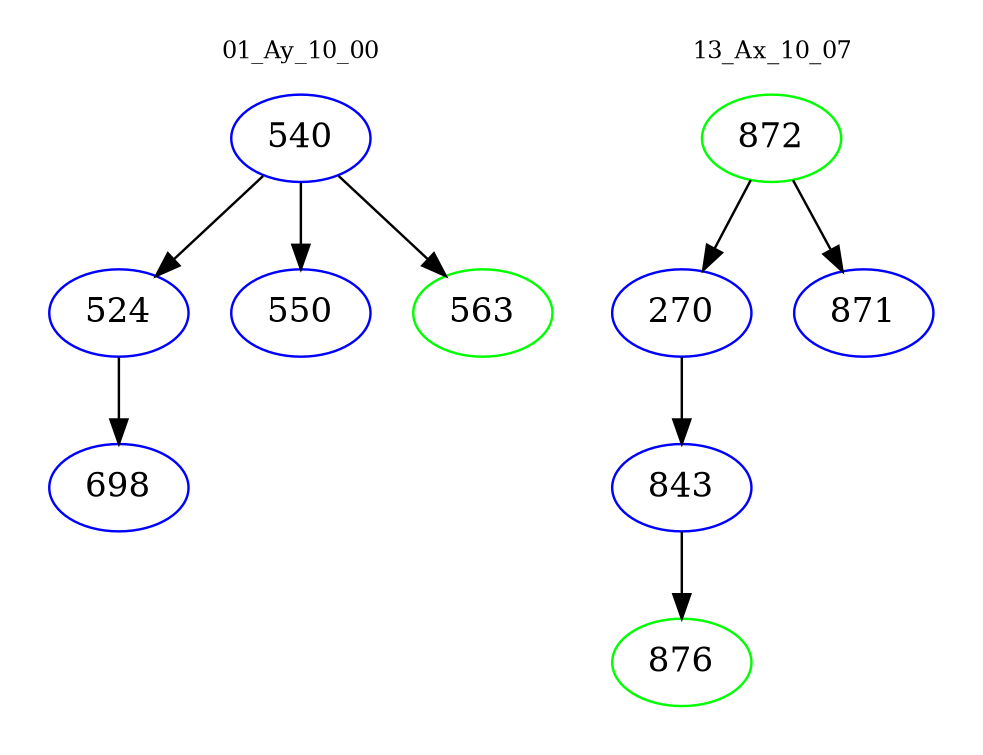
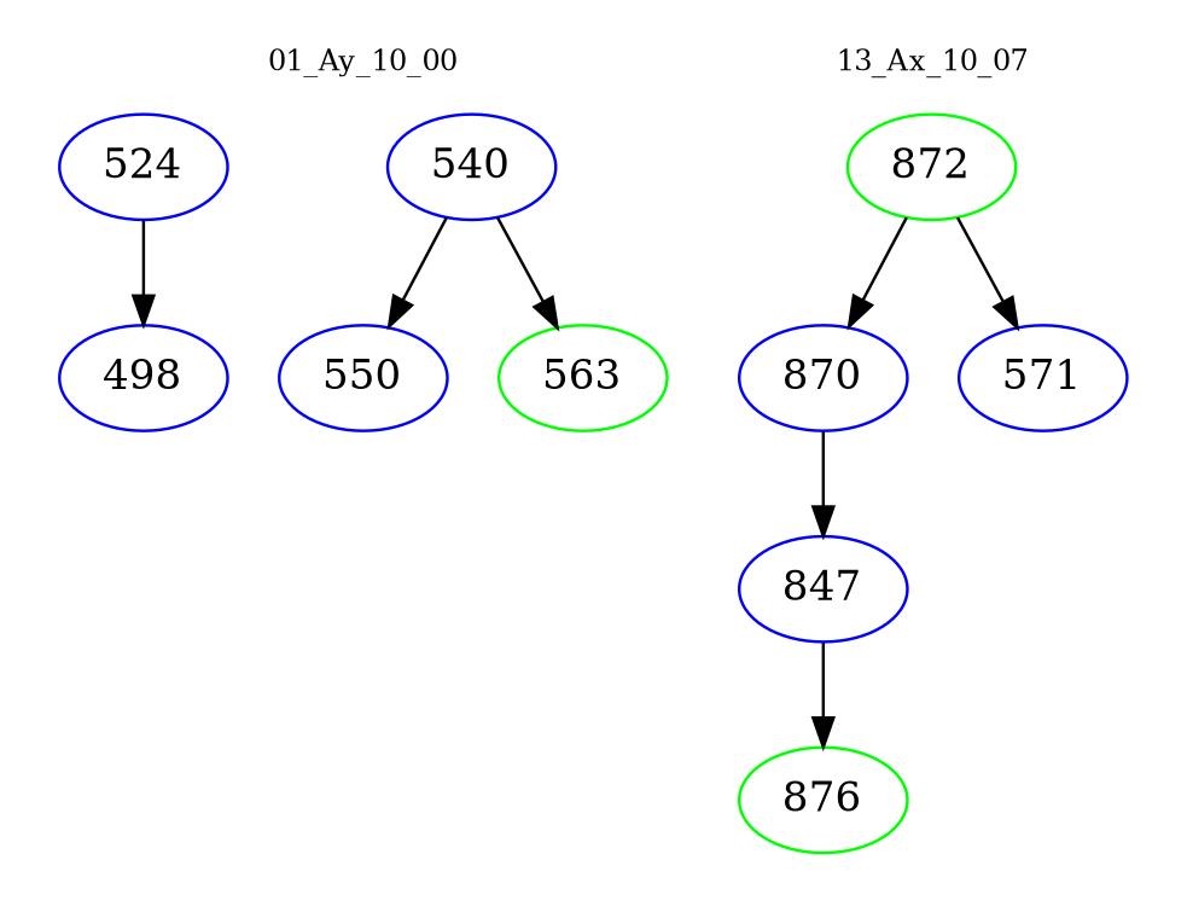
  digraph {
    node [color=blue]
    edge [color=black]
    n1 [label=540]
    n2 [label=524]
    n3 [label=550]
    n4 [color=green label=563]
-   n5 [label=698]
+   n5 [label=498]
    n6 [color=green label=872]
-   n7 [label=270]
+   n7 [label=870]
    n8 [color=green label=876]
-   n9 [label=871]
-   n10 [label=843]
+   n9 [label=571]
+   n10 [label=847]
    subgraph cluster_1 {
      color=white
      fontsize=10
      label="01_Ay_10_00"
      n1
      n2
      n3
      n4
      n5
    }
    subgraph cluster_2 {
      color=white
      fontsize=10
      label="13_Ax_10_07"
      n6
      n7
      n8
      n9
      n10
    }
-   n1 -> n2
    n1 -> n3
    n1 -> n4
    n2 -> n5
    n6 -> n7
    n6 -> n9
    n7 -> n10
    n10 -> n8
  }
